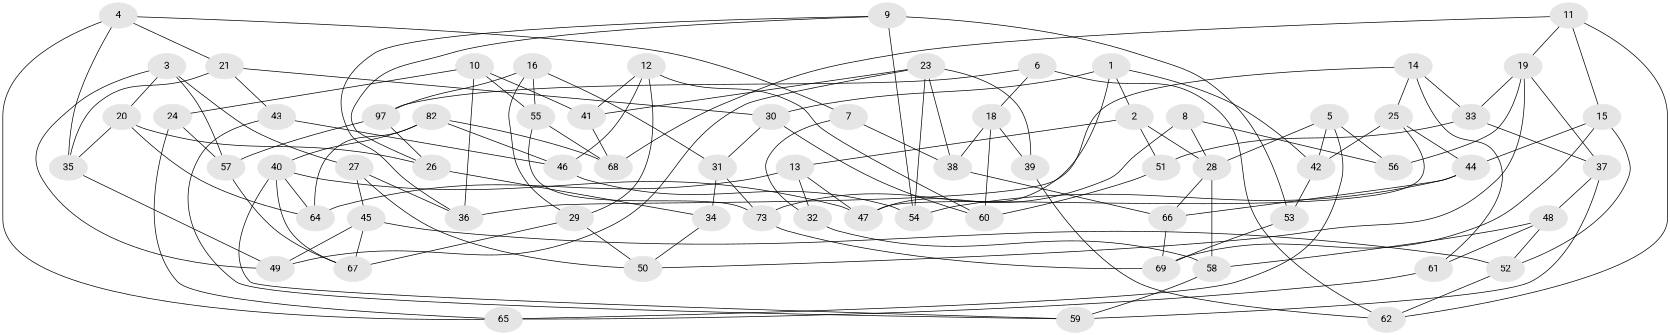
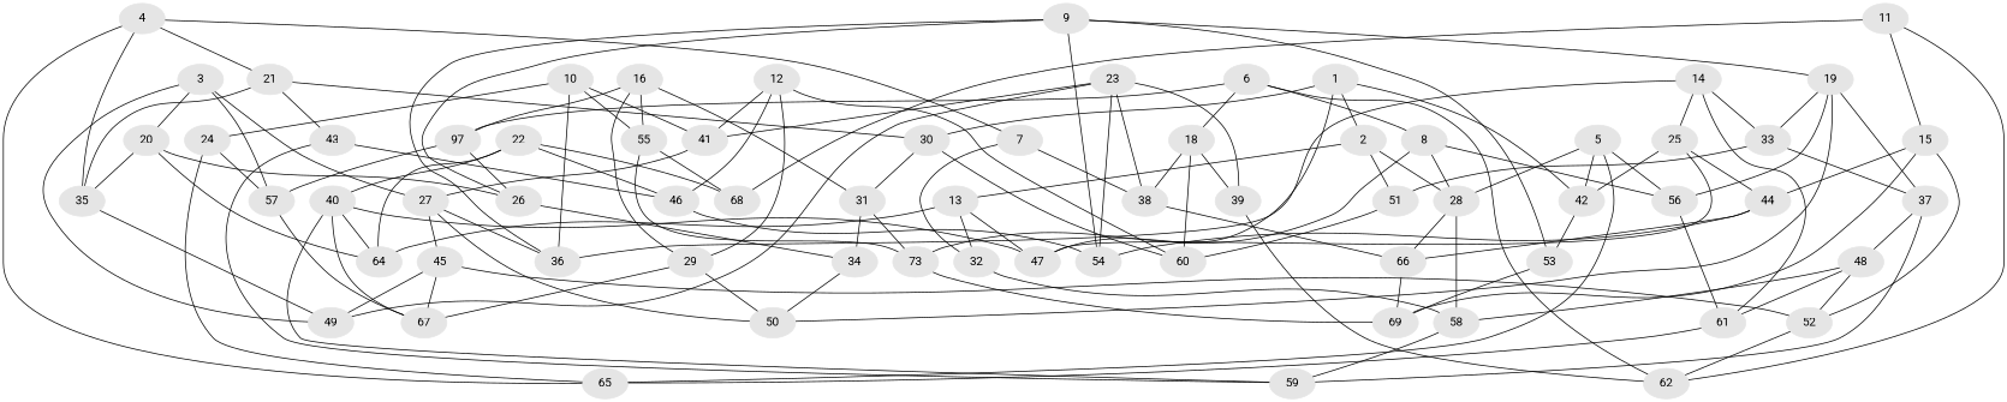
  graph {
    fontname=Roboto
    node [color=gray90 fontname=Roboto style=filled]
    edge [fontname=Roboto]
    1
    2
    30
    42
    47
    13
    28
    51
    60
    31
    53
    32
    64
    58
    66
    3
    20
    27
    49
    57
    35
    26
    36
    50
    45
    67
    4
    7
    21
    65
    38
    43
    5
    56
    61
    6
    8
    n38 [label=97]
    18
    62
    n41 [label=73]
    39
    34
    69
    9
    54
    10
    24
    41
    55
    68
    11
    15
    19
    44
    52
    33
    37
    12
    29
    46
    14
    25
    16
    48
    59
-   22 [label=82]
+   22
    40
    23
    1 -- 2
    1 -- 30
    1 -- 42
    1 -- 47
    2 -- 13
    2 -- 28
    2 -- 51
    30 -- 60
    30 -- 31
    42 -- 53
    13 -- 47
    13 -- 32
    13 -- 64
    28 -- 58
    28 -- 66
    51 -- 60
    31 -- n41
    31 -- 34
    53 -- 69
    32 -- 58
    58 -- 59
    66 -- 69
    3 -- 20
    3 -- 27
    3 -- 49
    3 -- 57
    20 -- 64
    20 -- 35
    20 -- 26
    27 -- 36
    27 -- 50
    27 -- 45
    57 -- 67
    35 -- 49
    26 -- 34
    45 -- 49
    45 -- 67
    45 -- 52
    4 -- 35
    4 -- 7
    4 -- 21
    4 -- 65
    7 -- 32
    7 -- 38
    21 -- 30
    21 -- 35
    21 -- 43
    38 -- 66
    43 -- 46
    43 -- 59
    5 -- 42
    5 -- 28
    5 -- 65
    5 -- 56
+   56 -- 61
    61 -- 65
+   6 -- 8
    6 -- n38
    6 -- 18
    6 -- 62
    8 -- 28
    8 -- 56
    8 -- n41
    n38 -- 57
    n38 -- 26
    18 -- 60
    18 -- 38
    18 -- 39
    n41 -- 69
    39 -- 62
    34 -- 50
    9 -- 53
    9 -- 26
    9 -- 36
    9 -- 54
    10 -- 36
    10 -- 24
    10 -- 41
    10 -- 55
    24 -- 57
    24 -- 65
-   41 -- 68
+   41 -- 27
    55 -- n41
    55 -- 68
    11 -- 62
    11 -- 68
    11 -- 15
-   11 -- 19
+   9 -- 19
    15 -- 69
    15 -- 44
    15 -- 52
    19 -- 50
    19 -- 56
    19 -- 33
    19 -- 37
    44 -- 66
    44 -- 54
    52 -- 62
    33 -- 51
    33 -- 37
    37 -- 48
    37 -- 59
    12 -- 60
    12 -- 41
    12 -- 29
    12 -- 46
    29 -- 50
    29 -- 67
    46 -- 54
    14 -- 36
    14 -- 61
    14 -- 33
    14 -- 25
    25 -- 42
    25 -- 47
    25 -- 44
    16 -- 31
    16 -- n38
    16 -- 55
    16 -- 29
    48 -- 58
    48 -- 61
    48 -- 52
    22 -- 64
    22 -- 68
    22 -- 46
    22 -- 40
    40 -- 47
    40 -- 64
    40 -- 67
    40 -- 59
    23 -- 49
    23 -- 38
    23 -- 39
    23 -- 54
    23 -- 41
  }
